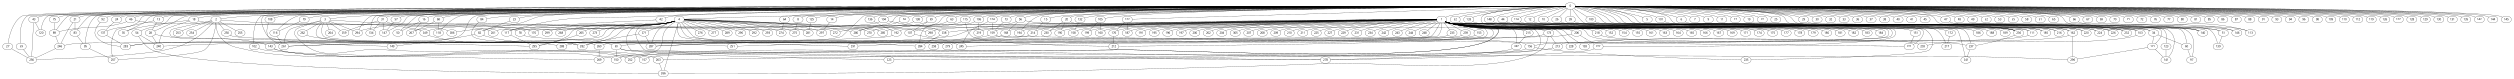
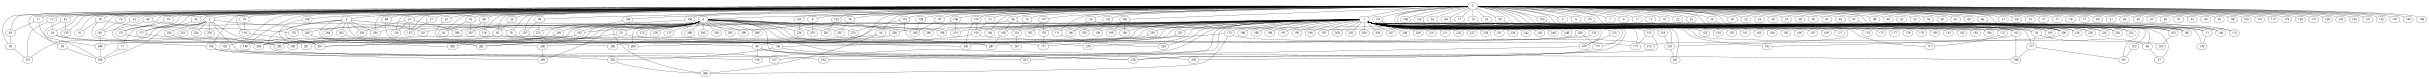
  graph {
    fontname="Open Sans"
    node [fontname="Open Sans"]
    edge [fontname="Open Sans"]
    0
    1
    2
    3
    4
    5
    6
    7
    8
    9
    10
    11
    12
    13
    14
    15
    16
    17
    18
    19
    20
    21
    22
    23
    24
    25
    26
    27
    28
    29
    30
    31
    32
    33
    34
    35
    36
    37
    38
    39
    40
    41
    42
    43
    44
    45
    46
    47
    48
    49
    50
    51
    52
    53
    54
    55
    56
    57
    58
    59
    60
    61
    62
    63
    64
    65
    66
    67
    68
    69
    70
    71
    72
    73
    74
    75
    76
    77
    78
    79
    80
    81
    82
    83
    84
    85
    86
    87
    88
    89
    90
    91
    92
    93
    94
    95
    96
    97
    98
    99
    100
    101
    102
    103
    104
    105
    106
    107
    108
    109
    110
    111
    112
    113
    114
    115
    116
    117
    118
    119
    120
    121
    122
    123
    124
    125
    126
    127
    128
    129
    130
    131
    132
    133
    134
    135
    136
    137
    138
    139
    140
    141
    142
    143
    144
    145
    146
    147
    148
    149
    194
    294
    150
    151
    152
    153
    154
    155
    156
    157
    158
    159
    160
    161
    162
    163
    164
    165
    166
    167
    168
    169
    170
    171
    172
    173
    174
    175
    176
    177
    178
    179
    180
    181
    182
    183
    184
    185
    186
    187
    188
    189
    190
    191
    192
    193
    195
    196
    197
    199
    200
    201
    202
    203
    204
    n206 [label=305]
    206
    207
    208
    209
    210
    211
    212
    213
    214
    215
    216
    217
    218
    219
    220
    221
    222
    223
    224
    225
    226
    227
    228
    229
    230
    231
    232
    233
    234
    235
    236
    237
    238
    239
    240
    241
    242
    243
    244
    245
    246
    247
    248
    298
    256
    257
    249
    250
    251
    252
    253
    254
    255
    258
    259
    260
    261
    262
    263
    264
    265
    266
    267
    268
    269
    270
    271
    272
    273
    274
    275
    276
    277
    278
    279
    280
    281
    282
    283
    284
    285
    286
    287
    288
    289
    290
    291
    292
    293
    295
    296
    297
    299
    0 -- 1
    0 -- 2
    0 -- 3
    0 -- 4
    0 -- 5
    0 -- 6
    0 -- 7
    0 -- 8
    0 -- 9
    0 -- 10
    0 -- 11
    0 -- 12
    0 -- 13
    0 -- 14
    0 -- 15
    0 -- 16
    0 -- 17
    0 -- 18
    0 -- 19
    0 -- 20
    0 -- 21
    0 -- 22
    0 -- 23
    0 -- 24
    0 -- 25
    0 -- 26
    0 -- 27
    0 -- 28
    0 -- 29
    0 -- 30
    0 -- 31
    0 -- 32
    0 -- 33
    0 -- 34
    0 -- 35
    0 -- 36
    0 -- 37
    0 -- 38
    0 -- 39
    0 -- 40
    0 -- 41
    0 -- 42
    0 -- 43
    0 -- 44
    0 -- 45
    0 -- 46
    0 -- 47
    0 -- 48
    0 -- 49
    0 -- 50
    0 -- 51
    0 -- 52
    0 -- 53
    0 -- 54
    0 -- 55
    0 -- 56
    0 -- 57
    0 -- 58
    0 -- 59
    0 -- 60
    0 -- 61
    0 -- 62
    0 -- 63
    0 -- 64
    0 -- 65
    0 -- 66
    0 -- 67
    0 -- 68
    0 -- 69
    0 -- 70
    0 -- 71
    0 -- 72
    0 -- 73
    0 -- 74
    0 -- 75
    0 -- 76
    0 -- 77
    0 -- 78
    0 -- 79
    0 -- 80
    0 -- 81
    0 -- 82
    0 -- 83
    0 -- 84
    0 -- 85
    0 -- 86
    0 -- 87
    0 -- 88
    0 -- 89
    0 -- 90
    0 -- 91
    0 -- 92
    0 -- 93
    0 -- 94
    0 -- 95
    0 -- 96
    0 -- 97
    0 -- 98
    0 -- 99
    0 -- 100
    0 -- 101
    0 -- 102
    0 -- 103
    0 -- 104
    0 -- 105
    0 -- 106
    0 -- 107
    0 -- 108
    0 -- 109
    0 -- 110
    0 -- 111
    0 -- 112
    0 -- 113
    0 -- 114
    0 -- 115
    0 -- 116
    0 -- 117
    0 -- 118
    0 -- 119
    0 -- 120
    0 -- 121
    0 -- 122
    0 -- 123
    0 -- 124
    0 -- 125
    0 -- 126
    0 -- 127
    0 -- 128
    0 -- 129
    0 -- 130
    0 -- 131
    0 -- 132
    0 -- 133
    0 -- 134
    0 -- 135
    0 -- 136
    0 -- 137
    0 -- 138
    0 -- 139
    0 -- 140
    0 -- 141
    0 -- 142
    0 -- 143
    0 -- 144
    0 -- 145
    0 -- 146
    0 -- 147
    0 -- 148
    0 -- 149
    0 -- 194
    0 -- 294
    1 -- 111
    1 -- 194
    1 -- 150
    1 -- 151
    1 -- 152
    1 -- 153
    1 -- 154
    1 -- 155
    1 -- 156
    1 -- 157
    1 -- 158
    1 -- 159
    1 -- 160
    1 -- 161
    1 -- 162
    1 -- 163
    1 -- 164
    1 -- 165
    1 -- 166
    1 -- 167
    1 -- 168
    1 -- 169
    1 -- 170
    1 -- 171
    1 -- 172
    1 -- 173
    1 -- 174
    1 -- 175
    1 -- 176
    1 -- 177
    1 -- 178
    1 -- 179
    1 -- 180
    1 -- 181
    1 -- 182
    1 -- 183
    1 -- 184
    1 -- 185
    1 -- 186
    1 -- 187
    1 -- 188
    1 -- 189
    1 -- 190
    1 -- 191
    1 -- 192
    1 -- 193
    1 -- 195
    1 -- 196
    1 -- 197
    1 -- 199
    1 -- 200
    1 -- 201
    1 -- 202
    1 -- 203
    1 -- 204
    1 -- n206
    1 -- 206
    1 -- 207
    1 -- 208
    1 -- 209
    1 -- 210
    1 -- 211
    1 -- 212
    1 -- 213
    1 -- 214
    1 -- 215
    1 -- 216
    1 -- 217
    1 -- 218
    1 -- 219
    1 -- 220
    1 -- 221
    1 -- 222
    1 -- 223
    1 -- 224
    1 -- 225
    1 -- 226
    1 -- 227
    1 -- 228
    1 -- 229
    1 -- 230
    1 -- 231
    1 -- 232
    1 -- 233
    1 -- 234
    1 -- 235
    1 -- 236
    1 -- 237
    1 -- 238
    1 -- 239
    1 -- 240
    1 -- 241
    1 -- 242
    1 -- 243
    1 -- 244
    1 -- 245
    1 -- 246
    1 -- 247
    1 -- 248
    1 -- 298
    2 -- 256
    2 -- 257
    2 -- 249
    2 -- 250
    2 -- 251
    2 -- 252
    2 -- 253
    2 -- 254
    2 -- 255
    3 -- 78
    3 -- 294
    3 -- 258
    3 -- 259
    3 -- 260
    3 -- 261
    3 -- 262
    3 -- 263
    3 -- 264
    4 -- 294
    4 -- 298
    4 -- 265
    4 -- 266
    4 -- 267
    4 -- 268
    4 -- 269
    4 -- 270
    4 -- 271
    4 -- 272
    4 -- 273
    4 -- 274
    4 -- 275
    4 -- 276
    4 -- 277
    4 -- 278
    4 -- 279
    4 -- 280
    4 -- 281
    4 -- 282
    4 -- 283
    4 -- 284
    4 -- 285
    4 -- 286
    4 -- 287
    4 -- 288
    4 -- 289
    4 -- 290
    4 -- 291
    4 -- 292
    4 -- 293
    4 -- 295
    4 -- 296
    4 -- 297
    4 -- 299
    6 -- 140
    8 -- 275
    10 -- 224
    12 -- 220
    13 -- 28
    13 -- 257
    14 -- 297
    15 -- 214
    16 -- 50
    16 -- 267
    18 -- 35
    18 -- 170
    18 -- 240
    20 -- 34
    20 -- 190
    20 -- 230
    21 -- 83
    21 -- 246
    23 -- 82
    24 -- 137
    26 -- 226
    27 -- 256
    28 -- 143
    28 -- 240
    29 -- 51
    31 -- 134
    31 -- 147
    31 -- 259
    31 -- 286
    34 -- 60
    34 -- 121
    39 -- 232
    42 -- 117
    43 -- 120
    43 -- 256
    44 -- 216
    46 -- 89
    46 -- 201
    47 -- 146
    51 -- 139
    54 -- 240
    54 -- 266
    56 -- 168
    56 -- 236
    56 -- 283
    57 -- 147
    59 -- 256
    60 -- 97
    62 -- 236
    63 -- 284
    64 -- 274
    66 -- 113
    68 -- 118
    68 -- 267
    73 -- 159
    74 -- 280
    75 -- 89
    78 -- 156
    79 -- 116
    82 -- 90
    82 -- 149
    83 -- 95
    84 -- 282
    89 -- 246
    90 -- 150
    90 -- 223
    90 -- 278
    92 -- 283
    95 -- 257
    99 -- 107
    99 -- 272
    100 -- 103
    101 -- 140
    102 -- 269
    103 -- 203
    104 -- 238
    104 -- 249
    105 -- 160
    105 -- 199
    106 -- 219
    106 -- 285
    107 -- 245
    108 -- 261
    111 -- 228
    114 -- 162
    115 -- 212
    115 -- 270
    116 -- 261
    117 -- 295
    121 -- 141
    121 -- 296
    122 -- 176
    122 -- 187
    123 -- 141
    124 -- 159
    124 -- 245
    125 -- 281
    132 -- 158
    133 -- 236
    136 -- 192
    137 -- 283
    138 -- 280
    143 -- 150
    143 -- 157
    148 -- 185
    151 -- 221
-   213 -- 278
+   151 -- 278
    153 -- 279
    156 -- 235
    156 -- 263
    159 -- 221
    159 -- 260
    162 -- 193
    162 -- 296
    168 -- 287
    172 -- 217
    173 -- 213
    173 -- 261
    173 -- 266
    176 -- 212
    192 -- 261
    206 -- 222
    206 -- 258
    214 -- 291
    215 -- 247
    218 -- 237
    222 -- 278
    233 -- 287
    236 -- 237
    237 -- 241
    238 -- 284
    239 -- 251
    246 -- 256
    247 -- 252
    249 -- 282
    250 -- 295
    260 -- 269
    262 -- 288
    263 -- 266
    265 -- 295
    271 -- 282
    271 -- 287
  }
